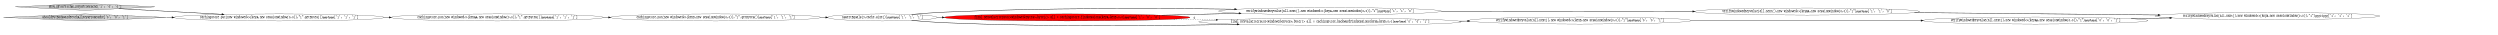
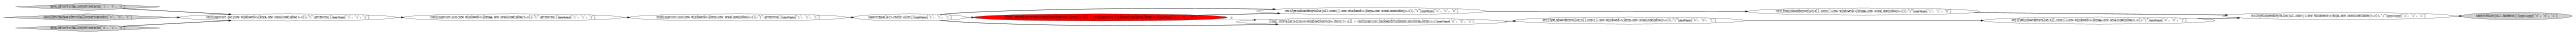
  digraph {
    fontname="Courier Prime"
    rankdir=LR
    node [fillcolor=white fontname="Courier Prime" shape=ellipse style=filled]
    edge [fontname="Courier Prime" style=bold]
    n1 [label="verifyWindowedKeyValue(all.next(),new Windowed<>(keyAA,new SessionWindow(0,0)),\"1\")@@@9@@@['1', '1', '0']"]
    n2 [label="verifyWindowedKeyValue(all.next(),new Windowed<>(keyA,new SessionWindow(0,0)),\"1\")@@@10@@@['1', '1', '1']"]
+   n3 [fillcolor=lightgray label="assertFalse(all.hasNext())@@@11@@@['0', '0', '1']"]
    n4 [label="verifyWindowedKeyValue(all.next(),new Windowed<>(keyA,new SessionWindow(0,0)),\"1\")@@@8@@@['1', '1', '0']"]
    n5 [label="verifyWindowedKeyValue(all.next(),new Windowed<>(keyB,new SessionWindow(0,0)),\"1\")@@@8@@@['0', '0', '1']"]
    n6 [label="verifyWindowedKeyValue(all.next(),new Windowed<>(keyAA,new SessionWindow(0,0)),\"1\")@@@9@@@['0', '0', '1']"]
    n7 [label="assertEquals(3,cache.size())@@@6@@@['1', '1', '1']"]
    n8 [label="final KeyValueIterator<Windowed<Bytes>,byte((> all = cachingStore.backwardFindSessions(keyA,keyB,0,0)@@@7@@@['0', '0', '1']"]
    n9 [fillcolor=red label="final KeyValueIterator<Windowed<Bytes>,byte((> all = cachingStore.findSessions(keyA,keyB,0,0)@@@7@@@['1', '0', '0']"]
    n10 [fillcolor=lightgray label="shouldPutFetchAllKeysFromCache['1', '0', '0']" shape=diamond]
    n11 [label="cachingStore.put(new Windowed<>(keyA,new SessionWindow(0,0)),\"1\".getBytes())@@@3@@@['1', '1', '1']"]
    n12 [label="cachingStore.put(new Windowed<>(keyAA,new SessionWindow(0,0)),\"1\".getBytes())@@@4@@@['1', '1', '1']"]
    n13 [label="cachingStore.put(new Windowed<>(keyB,new SessionWindow(0,0)),\"1\".getBytes())@@@5@@@['1', '1', '1']"]
    n14 [fillcolor=lightgray label="shouldPutBackwardFetchAllKeysFromCache['0', '0', '1']" shape=diamond]
+   n15 [fillcolor=lightgray label="shouldPutFetchAllKeysFromCache['0', '1', '0']" shape=diamond]
    n1 -> n2
+   n2 -> n3
    n4 -> n1
    n5 -> n6
    n6 -> n2
    n7 -> n4
    n7 -> n8
    n7 -> n9
    n8 -> n5
    n9 -> n4
    n9 -> n8 [label=0 style=dashed]
    n10 -> n11
    n11 -> n12
    n12 -> n13
    n13 -> n7
    n14 -> n11
+   n15 -> n11
  }
